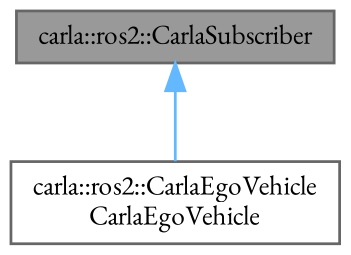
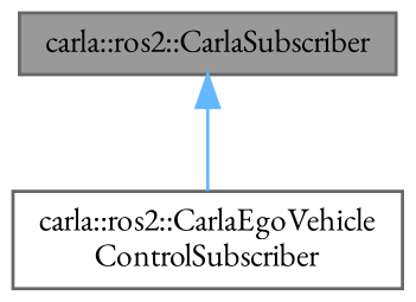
  digraph {
    fontname="EB Garamond"
    node [color=gray40 fontname="EB Garamond" fontsize=10 shape=box style=filled]
    n1 [fillcolor=grey60 fontcolor=black height=0.2 label="carla::ros2::CarlaSubscriber" width=0.4]
-   n2 [fillcolor=white height=0.2 label="carla::ros2::CarlaEgoVehicle\lCarlaEgoVehicle" width=0.4]
+   n2 [fillcolor=white height=0.2 label="carla::ros2::CarlaEgoVehicle\lControlSubscriber" width=0.4]
    n1 -> n2 [color=steelblue1 dir=back fontname="EB Garamond" fontsize=10 labelfontname=Helvetica labelfontsize=10 style=solid]
  }
